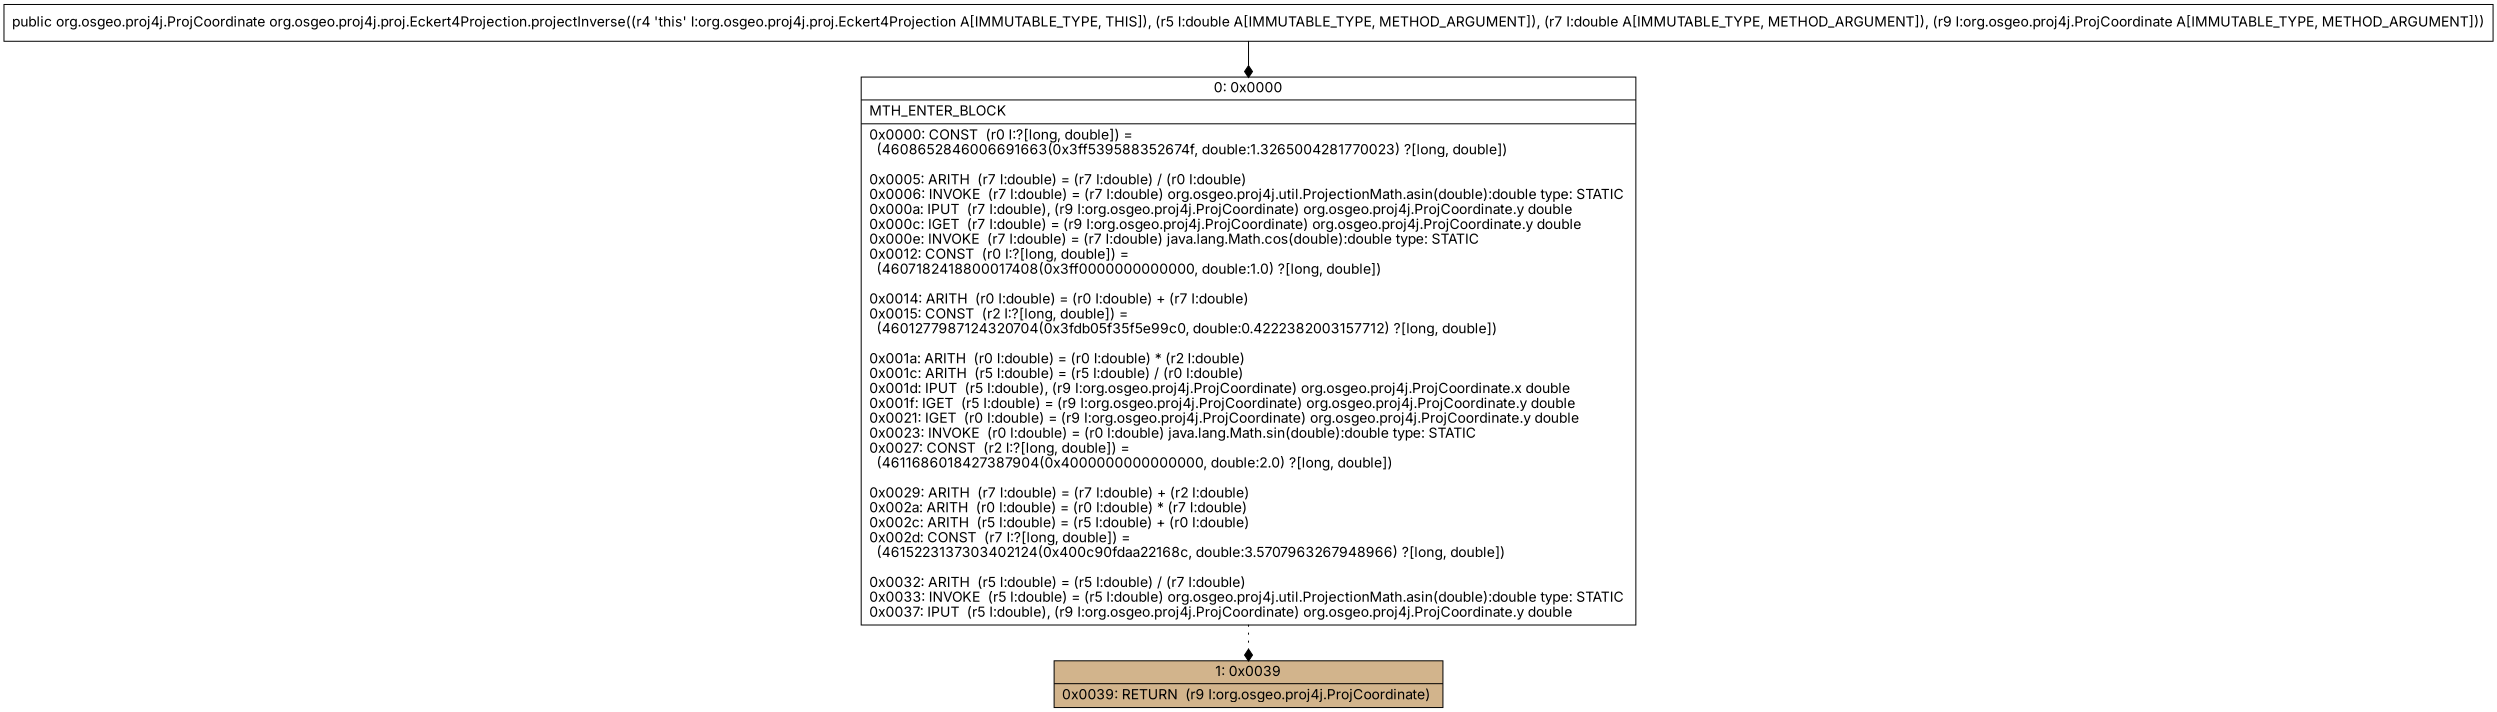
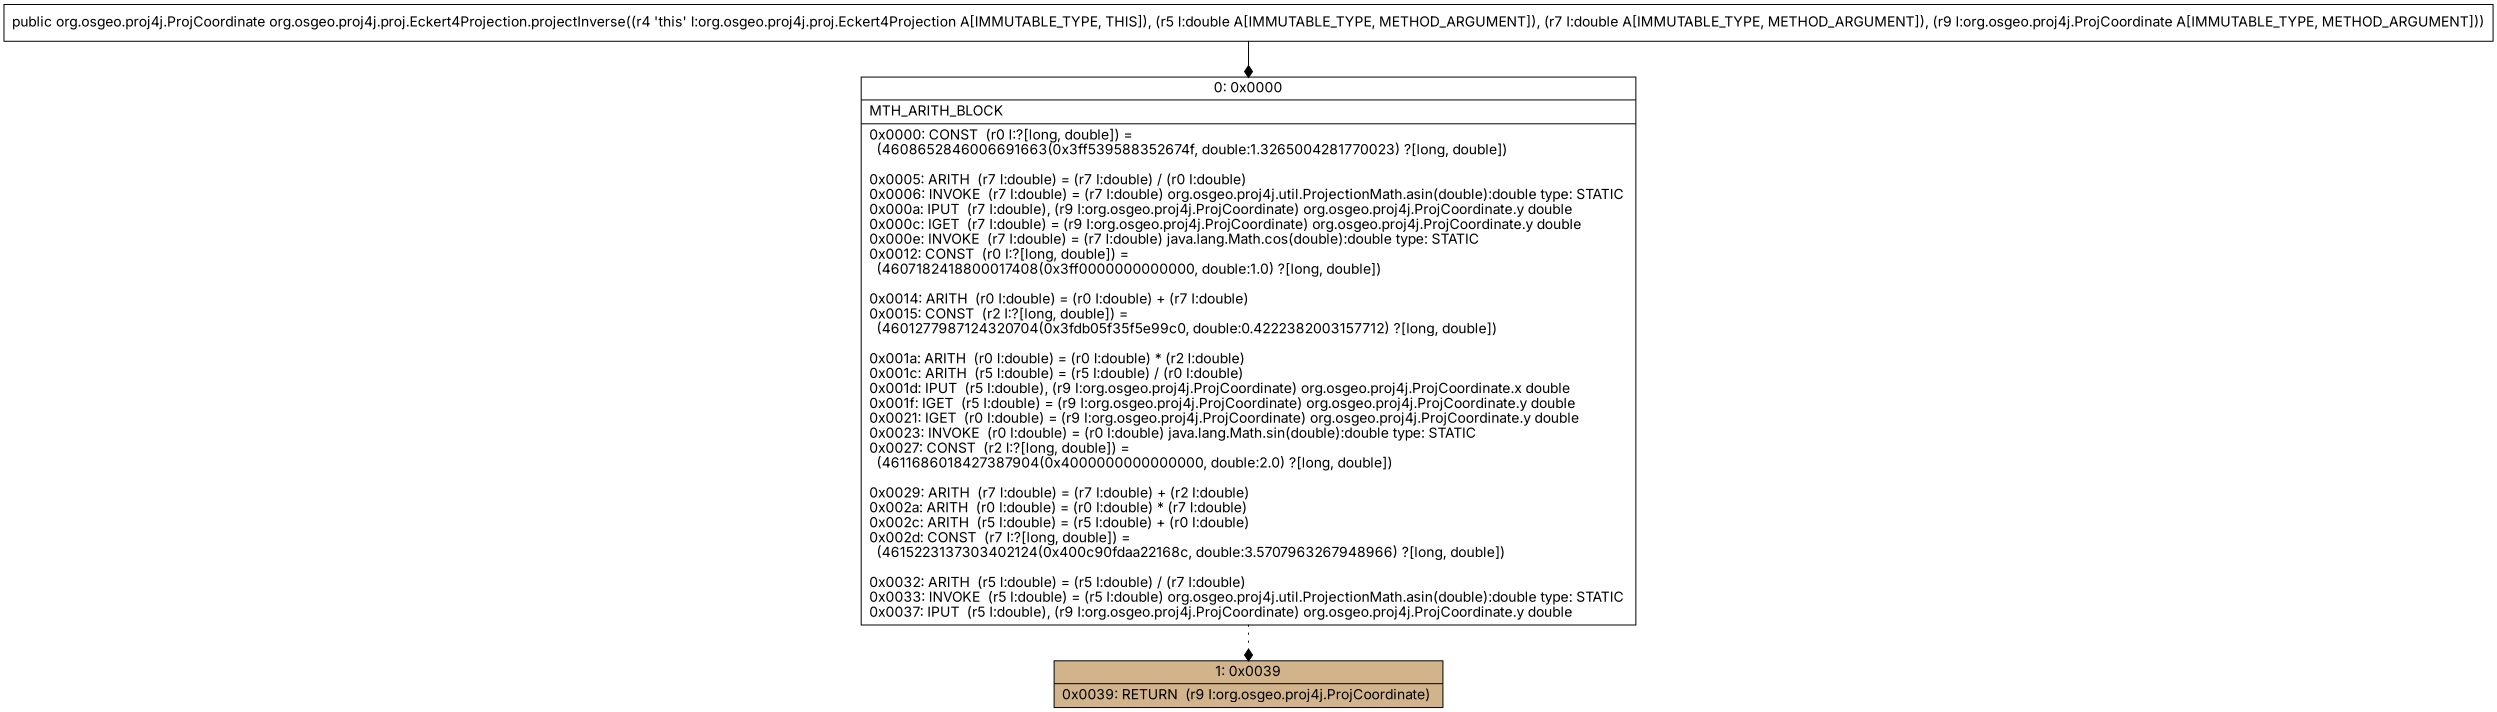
  digraph {
    fontname=Inter
    node [shape=record style=filled fillcolor=white fontname=Inter]
    edge [arrowhead=diamond fontname=Inter]
-   n1 [label="{0\:\ 0x0000|MTH_ENTER_BLOCK\l|0x0000: CONST  (r0 I:?[long, double]) = \l  (4608652846006691663(0x3ff539588352674f, double:1.3265004281770023) ?[long, double])\l \l0x0005: ARITH  (r7 I:double) = (r7 I:double) \/ (r0 I:double) \l0x0006: INVOKE  (r7 I:double) = (r7 I:double) org.osgeo.proj4j.util.ProjectionMath.asin(double):double type: STATIC \l0x000a: IPUT  (r7 I:double), (r9 I:org.osgeo.proj4j.ProjCoordinate) org.osgeo.proj4j.ProjCoordinate.y double \l0x000c: IGET  (r7 I:double) = (r9 I:org.osgeo.proj4j.ProjCoordinate) org.osgeo.proj4j.ProjCoordinate.y double \l0x000e: INVOKE  (r7 I:double) = (r7 I:double) java.lang.Math.cos(double):double type: STATIC \l0x0012: CONST  (r0 I:?[long, double]) = \l  (4607182418800017408(0x3ff0000000000000, double:1.0) ?[long, double])\l \l0x0014: ARITH  (r0 I:double) = (r0 I:double) + (r7 I:double) \l0x0015: CONST  (r2 I:?[long, double]) = \l  (4601277987124320704(0x3fdb05f35f5e99c0, double:0.4222382003157712) ?[long, double])\l \l0x001a: ARITH  (r0 I:double) = (r0 I:double) * (r2 I:double) \l0x001c: ARITH  (r5 I:double) = (r5 I:double) \/ (r0 I:double) \l0x001d: IPUT  (r5 I:double), (r9 I:org.osgeo.proj4j.ProjCoordinate) org.osgeo.proj4j.ProjCoordinate.x double \l0x001f: IGET  (r5 I:double) = (r9 I:org.osgeo.proj4j.ProjCoordinate) org.osgeo.proj4j.ProjCoordinate.y double \l0x0021: IGET  (r0 I:double) = (r9 I:org.osgeo.proj4j.ProjCoordinate) org.osgeo.proj4j.ProjCoordinate.y double \l0x0023: INVOKE  (r0 I:double) = (r0 I:double) java.lang.Math.sin(double):double type: STATIC \l0x0027: CONST  (r2 I:?[long, double]) = \l  (4611686018427387904(0x4000000000000000, double:2.0) ?[long, double])\l \l0x0029: ARITH  (r7 I:double) = (r7 I:double) + (r2 I:double) \l0x002a: ARITH  (r0 I:double) = (r0 I:double) * (r7 I:double) \l0x002c: ARITH  (r5 I:double) = (r5 I:double) + (r0 I:double) \l0x002d: CONST  (r7 I:?[long, double]) = \l  (4615223137303402124(0x400c90fdaa22168c, double:3.5707963267948966) ?[long, double])\l \l0x0032: ARITH  (r5 I:double) = (r5 I:double) \/ (r7 I:double) \l0x0033: INVOKE  (r5 I:double) = (r5 I:double) org.osgeo.proj4j.util.ProjectionMath.asin(double):double type: STATIC \l0x0037: IPUT  (r5 I:double), (r9 I:org.osgeo.proj4j.ProjCoordinate) org.osgeo.proj4j.ProjCoordinate.y double \l}"]
+   n1 [label="{0\:\ 0x0000|MTH_ARITH_BLOCK\l|0x0000: CONST  (r0 I:?[long, double]) = \l  (4608652846006691663(0x3ff539588352674f, double:1.3265004281770023) ?[long, double])\l \l0x0005: ARITH  (r7 I:double) = (r7 I:double) \/ (r0 I:double) \l0x0006: INVOKE  (r7 I:double) = (r7 I:double) org.osgeo.proj4j.util.ProjectionMath.asin(double):double type: STATIC \l0x000a: IPUT  (r7 I:double), (r9 I:org.osgeo.proj4j.ProjCoordinate) org.osgeo.proj4j.ProjCoordinate.y double \l0x000c: IGET  (r7 I:double) = (r9 I:org.osgeo.proj4j.ProjCoordinate) org.osgeo.proj4j.ProjCoordinate.y double \l0x000e: INVOKE  (r7 I:double) = (r7 I:double) java.lang.Math.cos(double):double type: STATIC \l0x0012: CONST  (r0 I:?[long, double]) = \l  (4607182418800017408(0x3ff0000000000000, double:1.0) ?[long, double])\l \l0x0014: ARITH  (r0 I:double) = (r0 I:double) + (r7 I:double) \l0x0015: CONST  (r2 I:?[long, double]) = \l  (4601277987124320704(0x3fdb05f35f5e99c0, double:0.4222382003157712) ?[long, double])\l \l0x001a: ARITH  (r0 I:double) = (r0 I:double) * (r2 I:double) \l0x001c: ARITH  (r5 I:double) = (r5 I:double) \/ (r0 I:double) \l0x001d: IPUT  (r5 I:double), (r9 I:org.osgeo.proj4j.ProjCoordinate) org.osgeo.proj4j.ProjCoordinate.x double \l0x001f: IGET  (r5 I:double) = (r9 I:org.osgeo.proj4j.ProjCoordinate) org.osgeo.proj4j.ProjCoordinate.y double \l0x0021: IGET  (r0 I:double) = (r9 I:org.osgeo.proj4j.ProjCoordinate) org.osgeo.proj4j.ProjCoordinate.y double \l0x0023: INVOKE  (r0 I:double) = (r0 I:double) java.lang.Math.sin(double):double type: STATIC \l0x0027: CONST  (r2 I:?[long, double]) = \l  (4611686018427387904(0x4000000000000000, double:2.0) ?[long, double])\l \l0x0029: ARITH  (r7 I:double) = (r7 I:double) + (r2 I:double) \l0x002a: ARITH  (r0 I:double) = (r0 I:double) * (r7 I:double) \l0x002c: ARITH  (r5 I:double) = (r5 I:double) + (r0 I:double) \l0x002d: CONST  (r7 I:?[long, double]) = \l  (4615223137303402124(0x400c90fdaa22168c, double:3.5707963267948966) ?[long, double])\l \l0x0032: ARITH  (r5 I:double) = (r5 I:double) \/ (r7 I:double) \l0x0033: INVOKE  (r5 I:double) = (r5 I:double) org.osgeo.proj4j.util.ProjectionMath.asin(double):double type: STATIC \l0x0037: IPUT  (r5 I:double), (r9 I:org.osgeo.proj4j.ProjCoordinate) org.osgeo.proj4j.ProjCoordinate.y double \l}"]
    n2 [label="{1\:\ 0x0039|0x0039: RETURN  (r9 I:org.osgeo.proj4j.ProjCoordinate) \l}" fillcolor=tan]
    n3 [label="{public org.osgeo.proj4j.ProjCoordinate org.osgeo.proj4j.proj.Eckert4Projection.projectInverse((r4 'this' I:org.osgeo.proj4j.proj.Eckert4Projection A[IMMUTABLE_TYPE, THIS]), (r5 I:double A[IMMUTABLE_TYPE, METHOD_ARGUMENT]), (r7 I:double A[IMMUTABLE_TYPE, METHOD_ARGUMENT]), (r9 I:org.osgeo.proj4j.ProjCoordinate A[IMMUTABLE_TYPE, METHOD_ARGUMENT])) }"]
    n1 -> n2 [style=dotted]
    n3 -> n1 [style=solid]
  }
